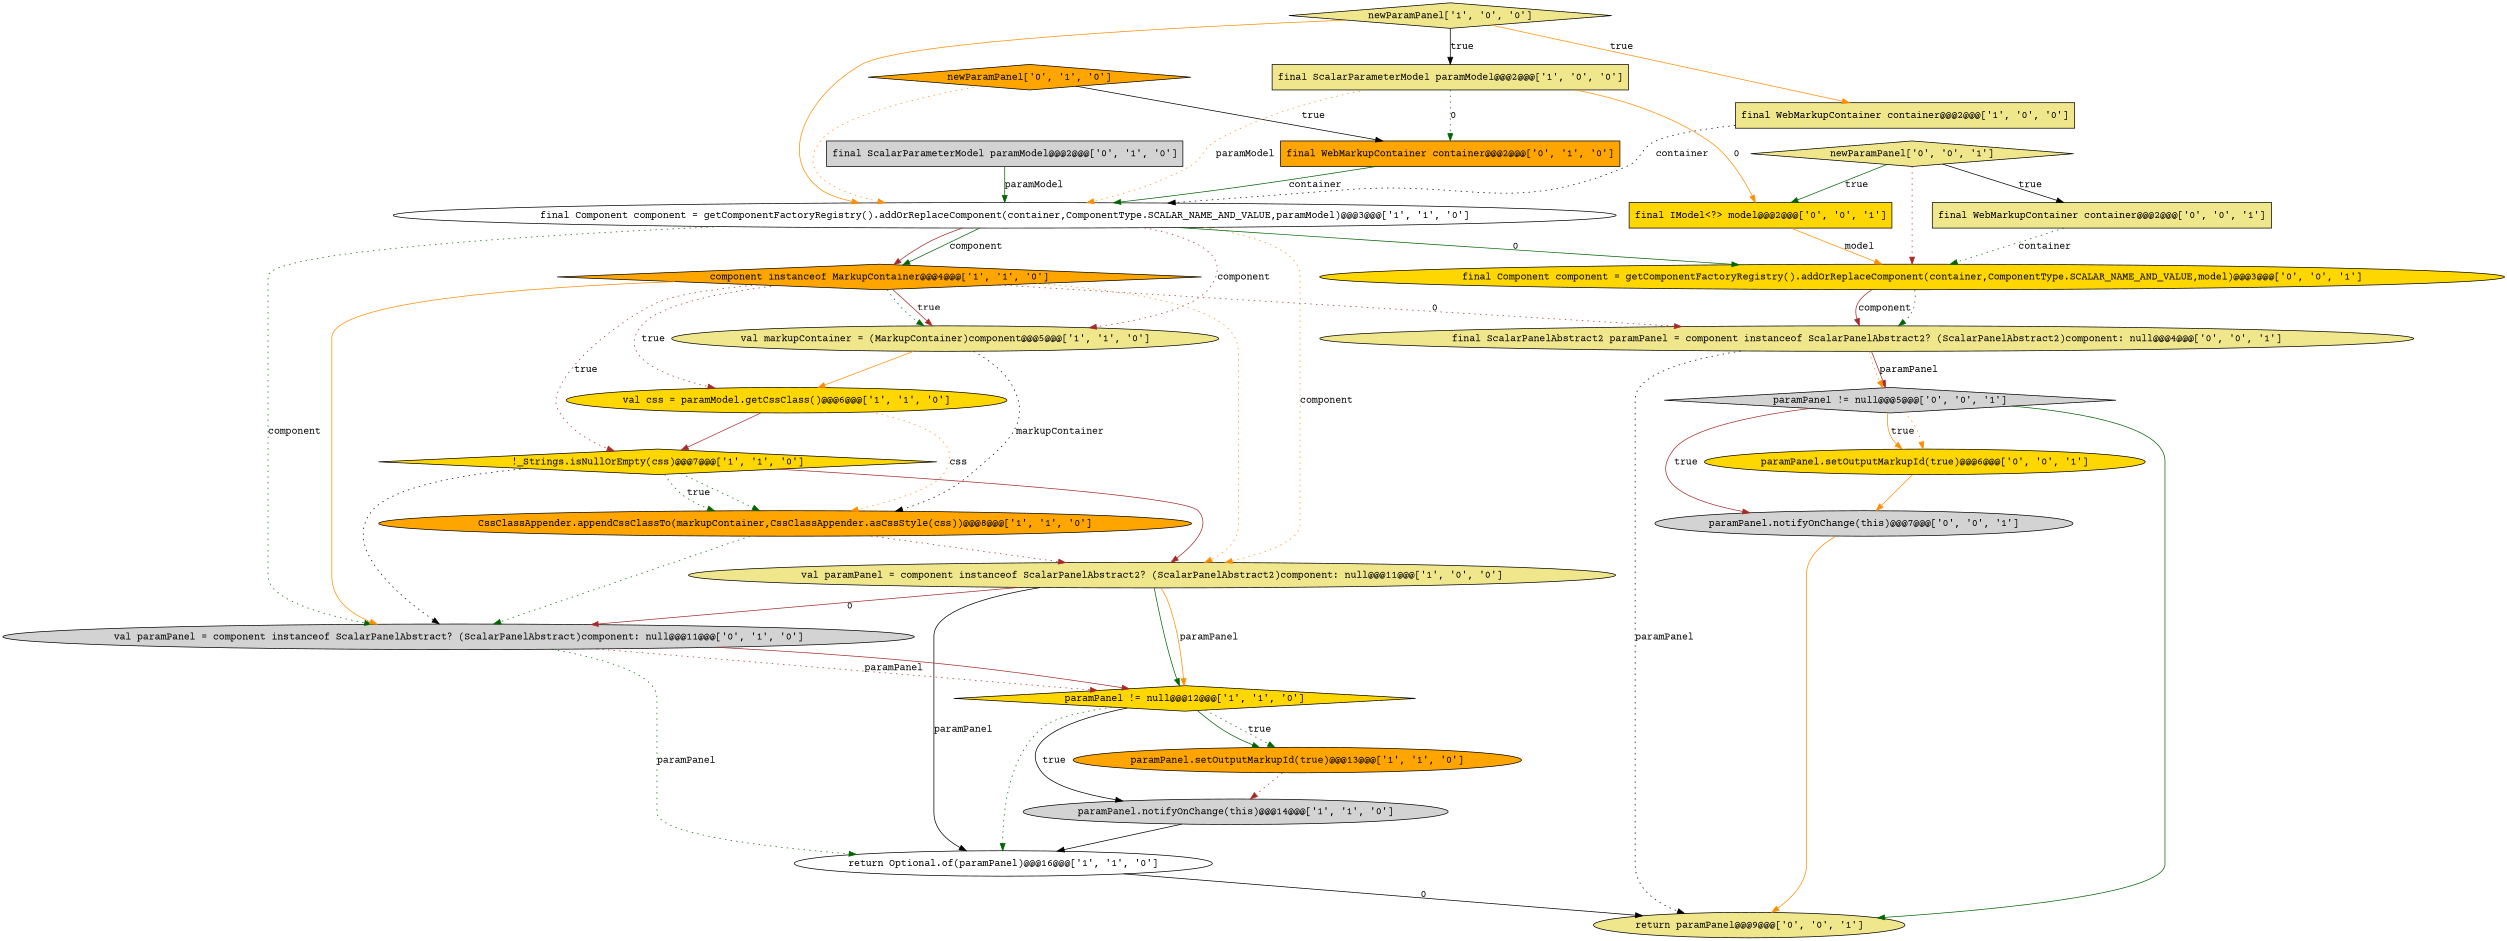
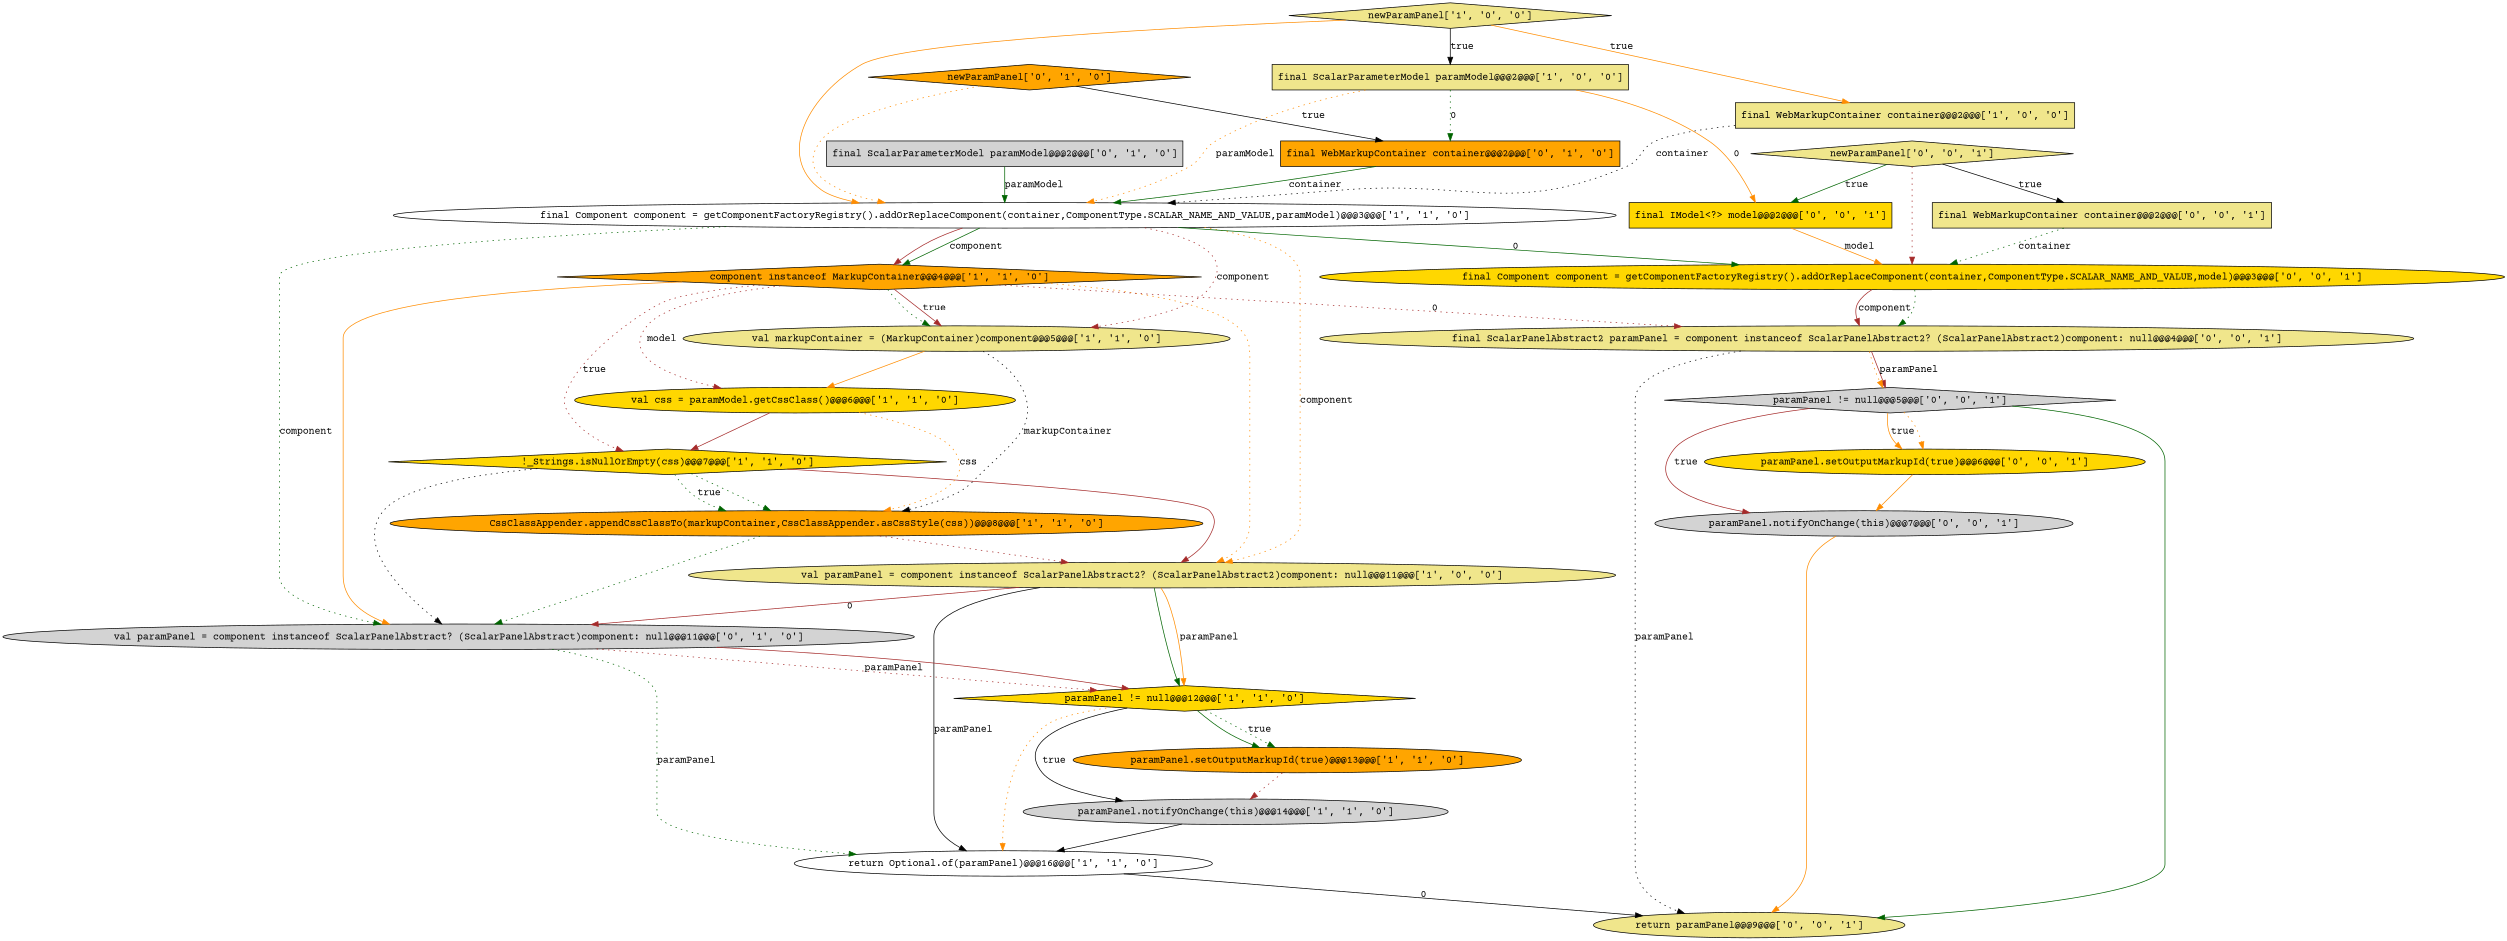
  digraph {
    fontname="Courier Prime"
    node [fillcolor=khaki fontname="Courier Prime" shape=ellipse style=filled]
    edge [color=darkgreen fontname="Courier Prime" style=solid]
    n1 [fillcolor=gold label="!_Strings.isNullOrEmpty(css)@@@7@@@['1', '1', '0']" shape=diamond]
    n2 [label="val paramPanel = component instanceof ScalarPanelAbstract2? (ScalarPanelAbstract2)component: null@@@11@@@['1', '0', '0']"]
    n3 [fillcolor=lightgrey label="val paramPanel = component instanceof ScalarPanelAbstract? (ScalarPanelAbstract)component: null@@@11@@@['0', '1', '0']"]
    n4 [fillcolor=orange label="CssClassAppender.appendCssClassTo(markupContainer,CssClassAppender.asCssStyle(css))@@@8@@@['1', '1', '0']"]
    n5 [fillcolor=gold label="paramPanel != null@@@12@@@['1', '1', '0']" shape=diamond]
    n6 [fillcolor=white label="return Optional.of(paramPanel)@@@16@@@['1', '1', '0']"]
    n7 [fillcolor=orange label="final WebMarkupContainer container@@@2@@@['0', '1', '0']" shape=box]
    n8 [fillcolor=white label="final Component component = getComponentFactoryRegistry().addOrReplaceComponent(container,ComponentType.SCALAR_NAME_AND_VALUE,paramModel)@@@3@@@['1', '1', '0']"]
    n9 [fillcolor=gold label="final Component component = getComponentFactoryRegistry().addOrReplaceComponent(container,ComponentType.SCALAR_NAME_AND_VALUE,model)@@@3@@@['0', '0', '1']"]
    n10 [label="val markupContainer = (MarkupContainer)component@@@5@@@['1', '1', '0']"]
    n11 [fillcolor=orange label="component instanceof MarkupContainer@@@4@@@['1', '1', '0']" shape=diamond]
    n12 [fillcolor=lightgrey label="final ScalarParameterModel paramModel@@@2@@@['0', '1', '0']" shape=box]
    n13 [fillcolor=gold label="paramPanel.setOutputMarkupId(true)@@@6@@@['0', '0', '1']"]
    n14 [fillcolor=lightgrey label="paramPanel.notifyOnChange(this)@@@7@@@['0', '0', '1']"]
    n15 [label="return paramPanel@@@9@@@['0', '0', '1']"]
    n16 [label="newParamPanel['0', '0', '1']" shape=diamond]
    n17 [label="final WebMarkupContainer container@@@2@@@['0', '0', '1']" shape=box]
    n18 [fillcolor=gold label="final IModel<?> model@@@2@@@['0', '0', '1']" shape=box]
    n19 [label="final ScalarPanelAbstract2 paramPanel = component instanceof ScalarPanelAbstract2? (ScalarPanelAbstract2)component: null@@@4@@@['0', '0', '1']"]
    n20 [fillcolor=gold label="val css = paramModel.getCssClass()@@@6@@@['1', '1', '0']"]
    n21 [fillcolor=orange label="newParamPanel['0', '1', '0']" shape=diamond]
    n22 [fillcolor=lightgrey label="paramPanel != null@@@5@@@['0', '0', '1']" shape=diamond]
    n23 [fillcolor=lightgrey label="paramPanel.notifyOnChange(this)@@@14@@@['1', '1', '0']"]
    n24 [fillcolor=orange label="paramPanel.setOutputMarkupId(true)@@@13@@@['1', '1', '0']"]
    n25 [label="newParamPanel['1', '0', '0']" shape=diamond]
    n26 [label="final ScalarParameterModel paramModel@@@2@@@['1', '0', '0']" shape=box]
    n27 [label="final WebMarkupContainer container@@@2@@@['1', '0', '0']" shape=box]
    n1 -> n2 [color=brown]
    n1 -> n3 [color=black style=dotted]
    n1 -> n4 [style=dotted]
    n1 -> n4 [label=true style=dotted]
    n2 -> n3 [color=brown label=0]
    n2 -> n5
    n2 -> n5 [color=darkorange label=paramPanel]
    n2 -> n6 [color=black label=paramPanel]
    n3 -> n5 [color=brown label=paramPanel style=dotted]
    n3 -> n5 [color=brown]
    n3 -> n6 [label=paramPanel style=dotted]
    n4 -> n2 [color=brown style=dotted]
    n4 -> n3 [style=dotted]
-   n5 -> n6 [style=dotted]
+   n5 -> n6 [color=darkorange style=dotted]
    n5 -> n23 [color=black label=true]
    n5 -> n24 [label=true style=dotted]
    n5 -> n24
    n6 -> n15 [color=black label=0]
    n7 -> n8 [label=container]
    n8 -> n2 [color=darkorange label=component style=dotted]
    n8 -> n3 [label=component style=dotted]
    n8 -> n9 [label=0]
    n8 -> n10 [color=brown label=component style=dotted]
    n8 -> n11 [label=component]
    n8 -> n11 [color=brown]
    n9 -> n19 [color=brown label=component]
    n9 -> n19 [style=dotted]
    n10 -> n4 [color=black label=markupContainer style=dotted]
    n10 -> n20 [color=darkorange]
    n11 -> n1 [color=brown label=true style=dotted]
    n11 -> n2 [color=darkorange style=dotted]
    n11 -> n3 [color=darkorange]
    n11 -> n10 [color=brown label=true]
    n11 -> n10 [style=dotted]
    n11 -> n19 [color=brown label=0 style=dotted]
-   n11 -> n20 [color=brown label=true style=dotted]
+   n11 -> n20 [color=brown label=model style=dotted]
    n12 -> n8 [label=paramModel]
    n13 -> n14 [color=darkorange]
    n14 -> n15 [color=darkorange]
    n16 -> n9 [color=brown style=dotted]
    n16 -> n17 [color=black label=true]
    n16 -> n18 [label=true]
    n17 -> n9 [label=container style=dotted]
    n18 -> n9 [color=darkorange label=model]
    n19 -> n15 [color=black label=paramPanel style=dotted]
    n19 -> n22 [color=brown label=paramPanel]
    n19 -> n22 [color=darkorange style=dotted]
    n20 -> n1 [color=brown]
    n20 -> n4 [color=darkorange label=css style=dotted]
    n21 -> n7 [color=black label=true]
    n21 -> n8 [color=darkorange style=dotted]
    n22 -> n13 [color=darkorange label=true]
    n22 -> n13 [color=darkorange style=dotted]
    n22 -> n14 [color=brown label=true]
    n22 -> n15
    n23 -> n6 [color=black]
    n24 -> n23 [color=brown style=dotted]
    n25 -> n8 [color=darkorange]
    n25 -> n26 [color=black label=true]
    n25 -> n27 [color=darkorange label=true]
    n26 -> n7 [label=0 style=dotted]
    n26 -> n8 [color=darkorange label=paramModel style=dotted]
    n26 -> n18 [color=darkorange label=0]
    n27 -> n8 [color=black label=container style=dotted]
  }
